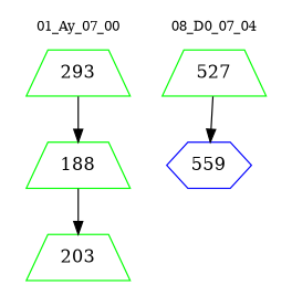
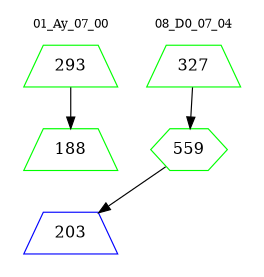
  digraph {
    node [color=green shape=trapezium]
    edge [color=black]
    n1 [label=293]
    n2 [label=188]
-   n3 [label=203]
-   n4 [label=527]
-   n5 [color=blue label=559 shape=hexagon]
+   n3 [color=blue label=203]
+   n4 [label=327]
+   n5 [label=559 shape=hexagon]
    subgraph cluster_1 {
      color=white
      fontsize=10
      label="01_Ay_07_00"
      n1
      n2
      n3
    }
    subgraph cluster_2 {
      color=white
      fontsize=10
      label="08_D0_07_04"
      n4
      n5
    }
    n1 -> n2
-   n2 -> n3
+   n5 -> n3
    n4 -> n5
  }
